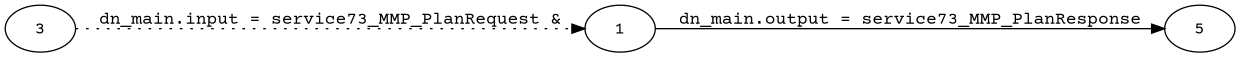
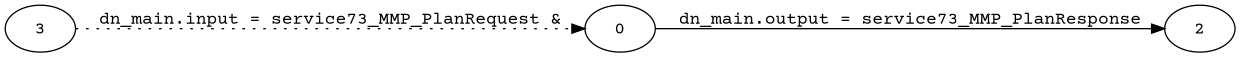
  digraph {
    fontname="Courier Prime"
    rankdir=LR
    node [fontname="Courier Prime"]
    edge [fontname="Courier Prime"]
    n1 [label=3]
-   1
-   2 [label=5]
+   1 [label=0]
+   2
    n1 -> 1 [label="dn_main.input = service73_MMP_PlanRequest &\n" style=dotted]
    1 -> 2 [label="dn_main.output = service73_MMP_PlanResponse"]
  }
